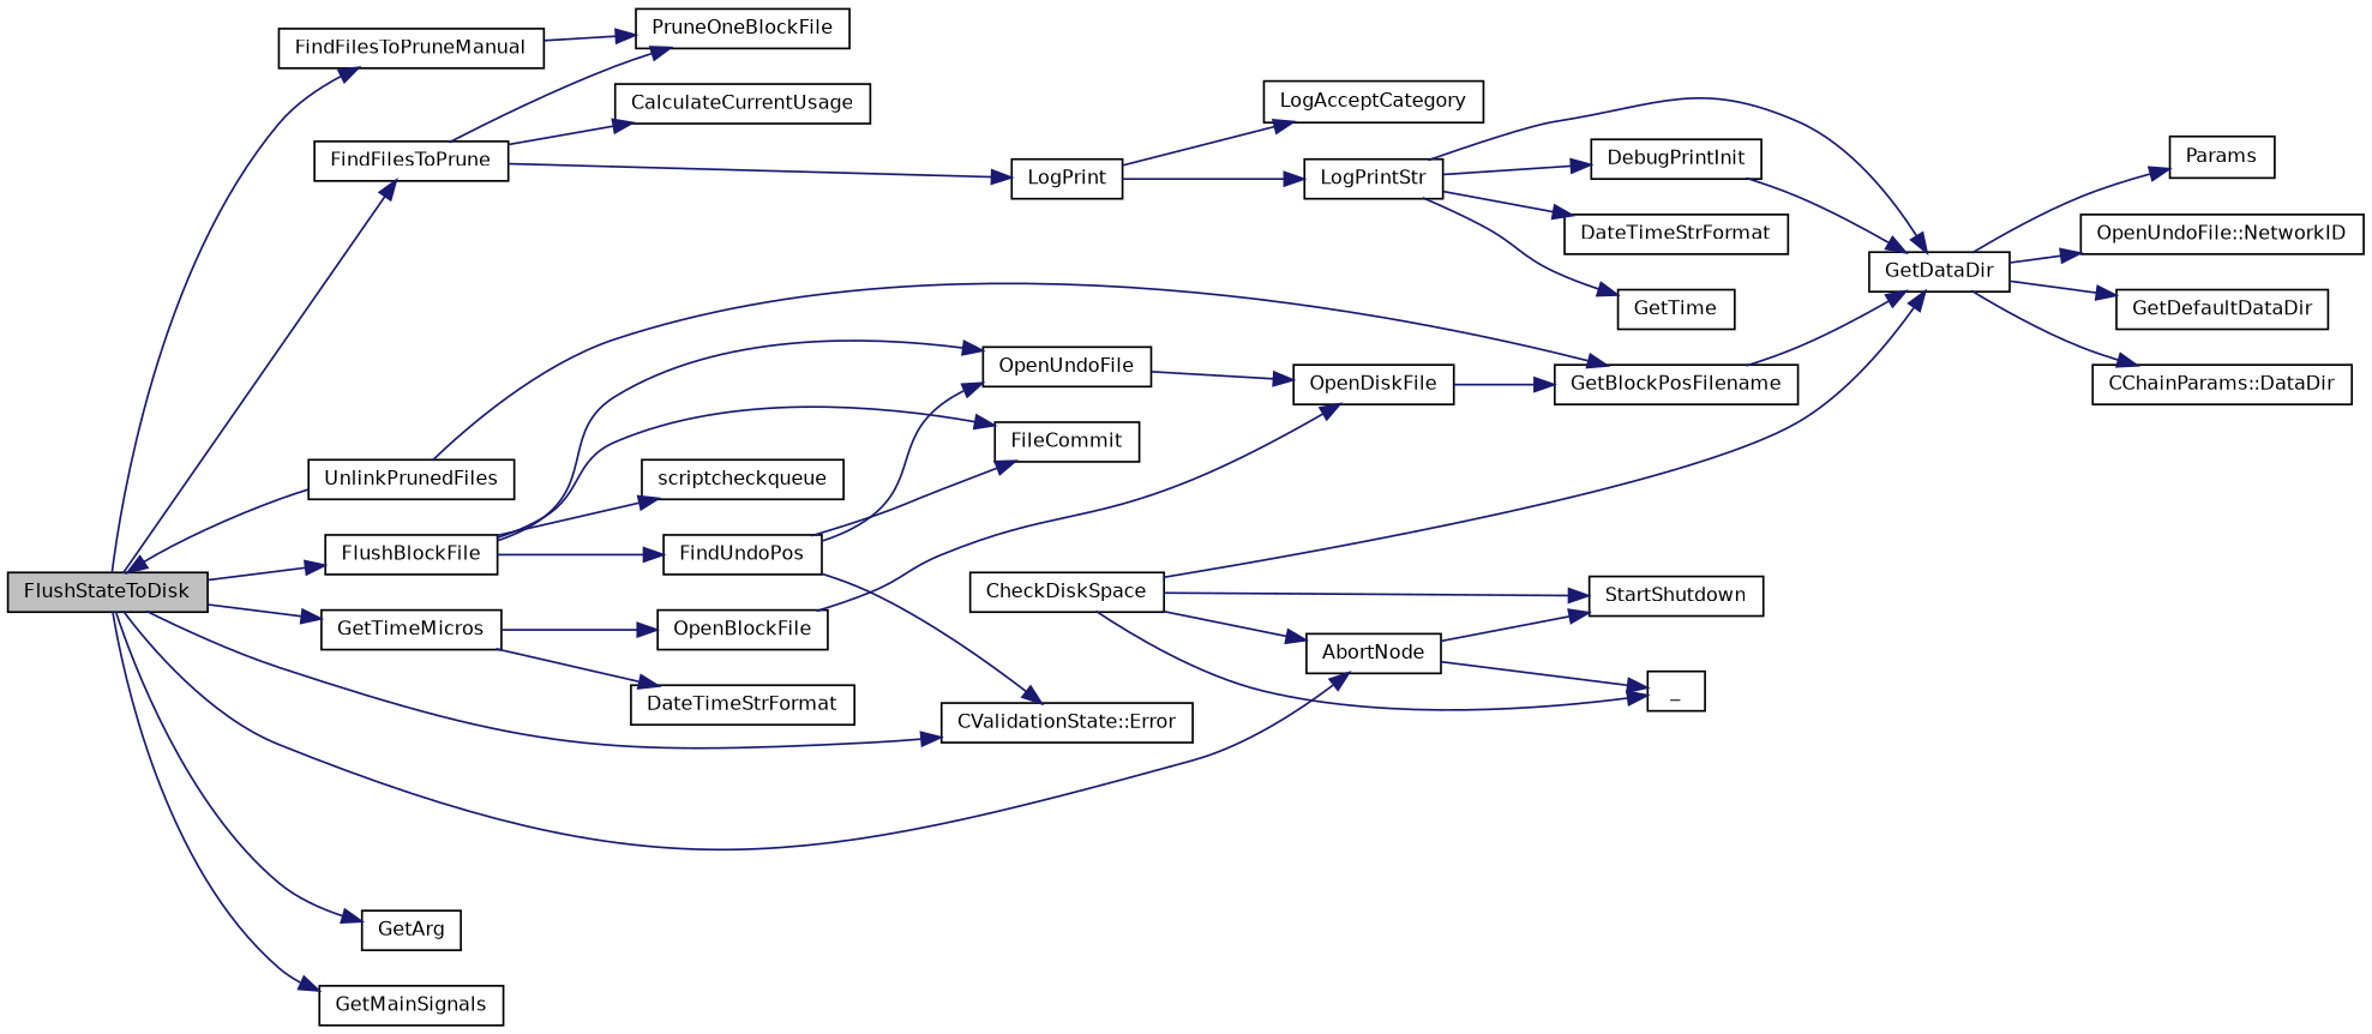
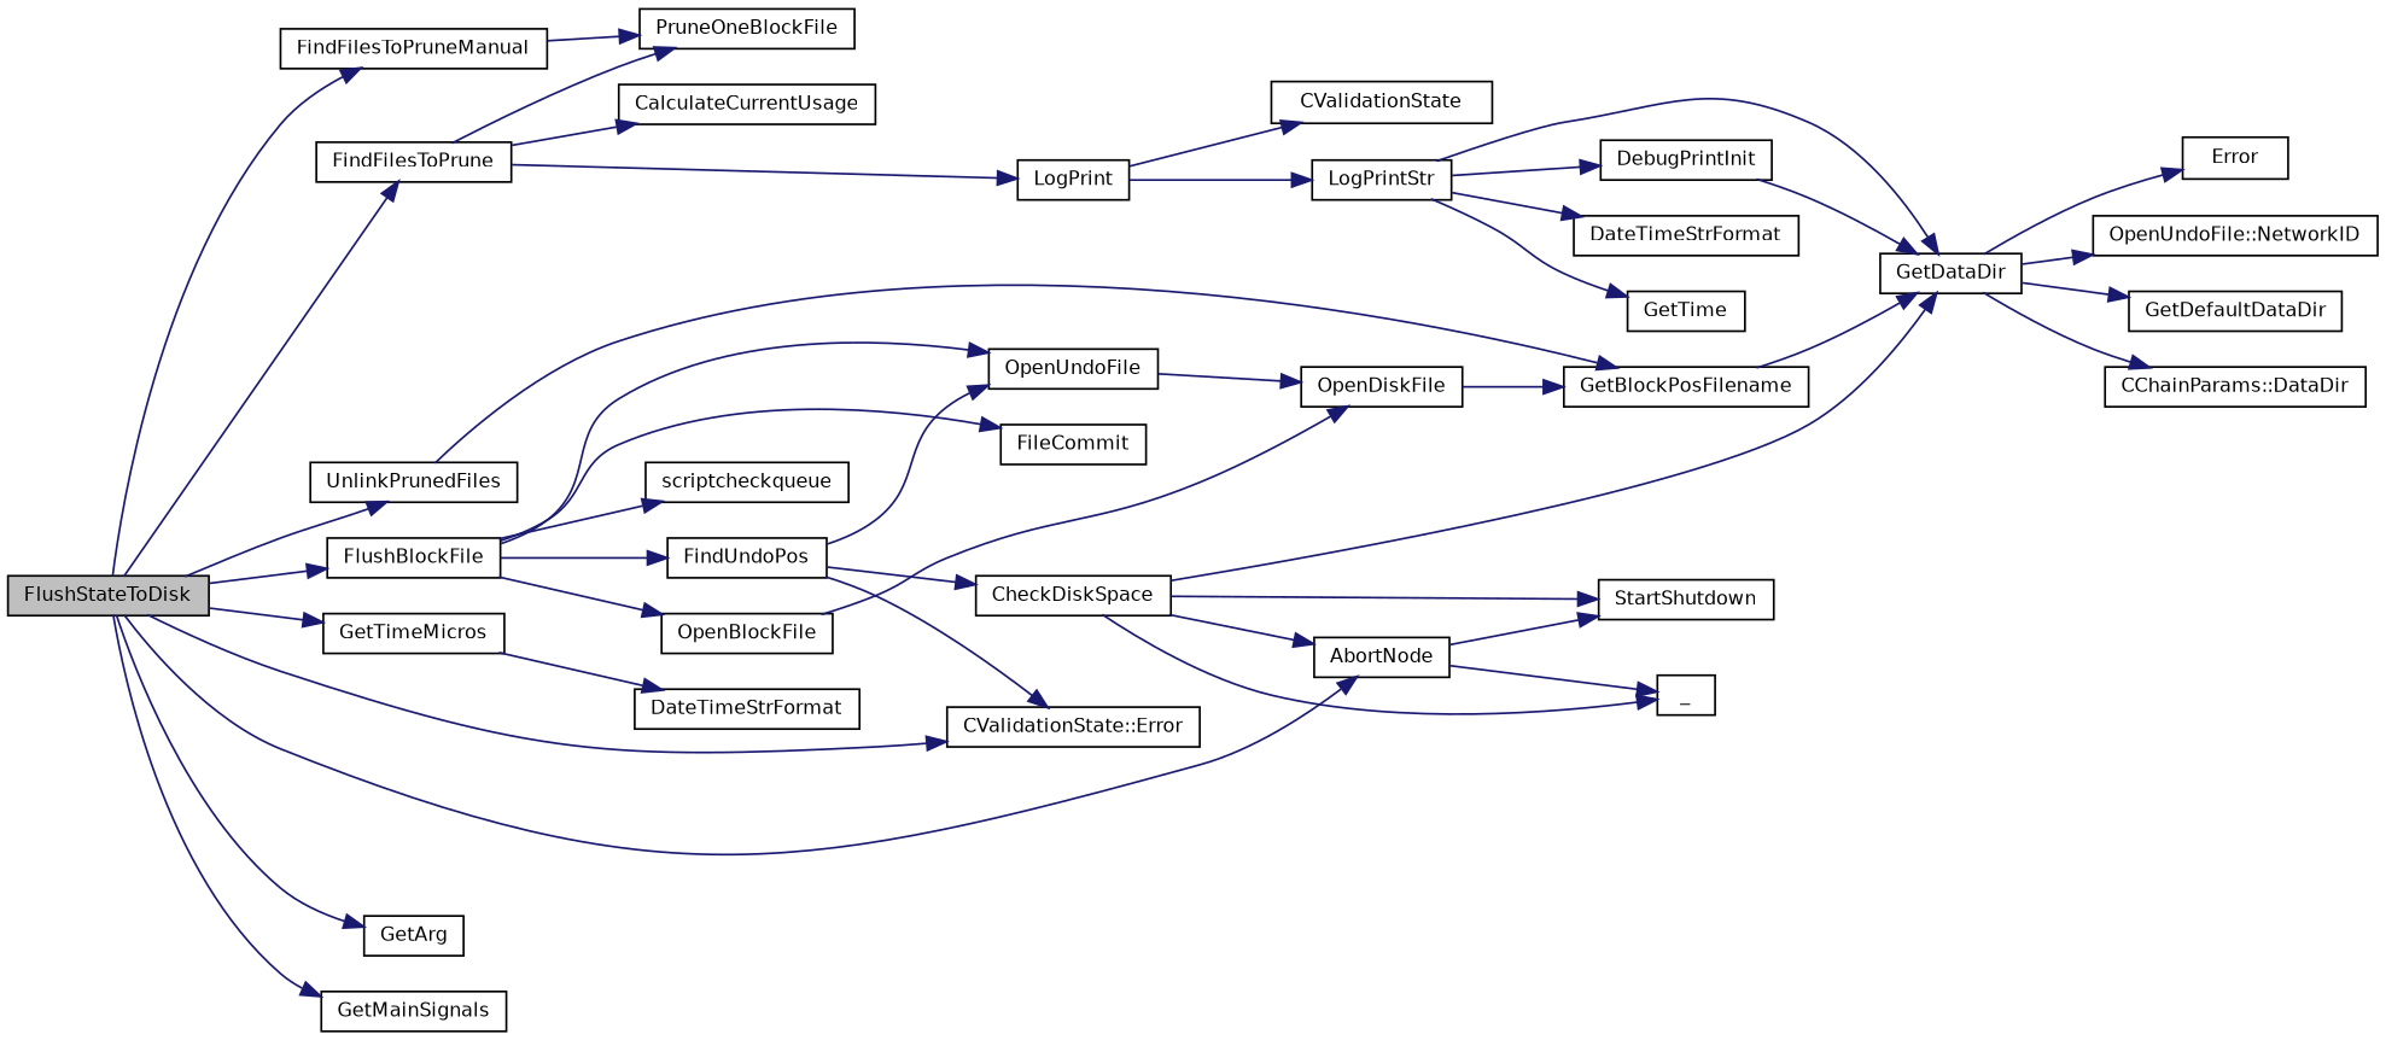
  digraph {
    rankdir=LR
    node [color=black fillcolor=white fontname=Helvetica fontsize=10 shape=record style=filled]
    edge [color=midnightblue fontname=Helvetica fontsize=10 labelfontname=Helvetica labelfontsize=10 style=solid]
    n1 [fillcolor=grey75 fontcolor=black height=0.2 label=FlushStateToDisk width=0.4]
    n2 [height=0.2 label=FindFilesToPruneManual width=0.4]
    n3 [height=0.2 label=FindFilesToPrune width=0.4]
    n4 [height=0.2 label=GetTimeMicros width=0.4]
    n5 [height=0.2 label=GetArg width=0.4]
    n6 [height=0.2 label=AbortNode width=0.4]
    n7 [height=0.2 label="CValidationState::Error" width=0.4]
    n8 [height=0.2 label=FlushBlockFile width=0.4]
    n9 [height=0.2 label=UnlinkPrunedFiles width=0.4]
    n10 [height=0.2 label=GetMainSignals width=0.4]
    n11 [height=0.2 label=PruneOneBlockFile width=0.4]
    n12 [height=0.2 label=CalculateCurrentUsage width=0.4]
    n13 [height=0.2 label=LogPrint width=0.4]
    n14 [height=0.2 label=DateTimeStrFormat width=0.4]
    n15 [height=0.2 label=CheckDiskSpace width=0.4]
    n16 [height=0.2 label=GetDataDir width=0.4]
    n17 [height=0.2 label=_ width=0.4]
    n18 [height=0.2 label=StartShutdown width=0.4]
    n19 [height=0.2 label=OpenBlockFile width=0.4]
    n20 [height=0.2 label=FileCommit width=0.4]
    n21 [height=0.2 label=OpenUndoFile width=0.4]
    n22 [height=0.2 label=FindUndoPos width=0.4]
    n23 [height=0.2 label=scriptcheckqueue width=0.4]
    n24 [height=0.2 label=GetBlockPosFilename width=0.4]
-   n25 [height=0.2 label=LogAcceptCategory width=0.4]
+   n25 [height=0.2 label=CValidationState width=0.4]
    n26 [height=0.2 label=LogPrintStr width=0.4]
    n27 [height=0.2 label=DebugPrintInit width=0.4]
    n28 [height=0.2 label=DateTimeStrFormat width=0.4]
    n29 [height=0.2 label=GetTime width=0.4]
-   n30 [height=0.2 label=Params width=0.4]
+   n30 [height=0.2 label=Error width=0.4]
    n31 [height=0.2 label="OpenUndoFile::NetworkID" width=0.4]
    n32 [height=0.2 label=GetDefaultDataDir width=0.4]
    n33 [height=0.2 label="CChainParams::DataDir" width=0.4]
    n34 [height=0.2 label=OpenDiskFile width=0.4]
    n1 -> n2
    n1 -> n3
    n1 -> n4
    n1 -> n5
    n1 -> n6
    n1 -> n7
    n1 -> n8
-   n9 -> n1
+   n1 -> n9
    n1 -> n10
    n2 -> n11
    n3 -> n11
    n3 -> n12
    n3 -> n13
    n4 -> n14
    n6 -> n17
    n6 -> n18
-   n4 -> n19
+   n8 -> n19
    n8 -> n20
    n8 -> n21
    n8 -> n22
    n8 -> n23
    n9 -> n24
    n13 -> n25
    n13 -> n26
    n15 -> n6
    n15 -> n16
    n15 -> n17
    n15 -> n18
    n16 -> n30
    n16 -> n31
    n16 -> n32
    n16 -> n33
    n19 -> n34
    n21 -> n34
    n22 -> n7
-   n22 -> n20
+   n22 -> n15
    n22 -> n21
    n24 -> n16
    n26 -> n16
    n26 -> n27
    n26 -> n28
    n26 -> n29
    n27 -> n16
    n34 -> n24
  }
